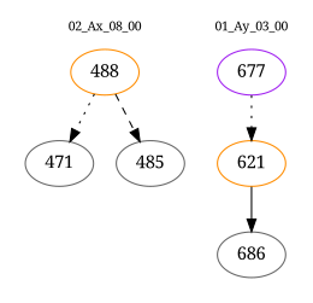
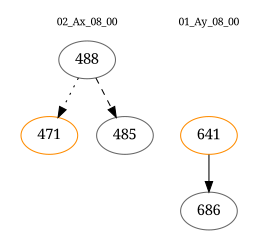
  digraph {
    fontname="Noto Serif"
    node [color=gray40 fontname="Noto Serif"]
    edge [color=black fontname="Noto Serif" style=dotted]
-   n1 [color=darkorange label=488]
-   n2 [label=471]
+   n1 [label=488]
+   n2 [color=darkorange label=471]
    n3 [label=485]
-   n4 [color=purple label=677]
-   n5 [color=darkorange label=621]
+   n5 [color=darkorange label=641]
    n6 [label=686]
    subgraph cluster_1 {
      color=white
      fontsize=10
      label="02_Ax_08_00"
      n1
      n2
      n3
    }
    subgraph cluster_2 {
      color=white
      fontsize=10
-     label="01_Ay_03_00"
-     n4
+     label="01_Ay_08_00"
      n5
      n6
    }
    n1 -> n2
    n1 -> n3 [style=dashed]
-   n4 -> n5
    n5 -> n6 [style=solid]
  }
